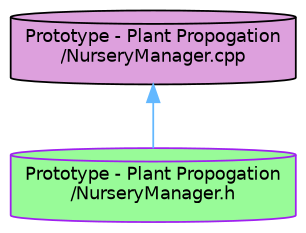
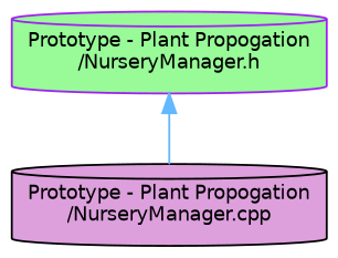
  digraph {
    fontname="DejaVu Sans"
    node [fontname="DejaVu Sans" fontsize=10 shape=cylinder style=filled]
    n1 [color=purple fillcolor=palegreen fontcolor=black height=0.2 label="Prototype - Plant Propogation\l/NurseryManager.h" width=0.4]
    n2 [color=black fillcolor=plum height=0.2 label="Prototype - Plant Propogation\l/NurseryManager.cpp" width=0.4]
-   n2 -> n1 [color=steelblue1 dir=back fontname="DejaVu Sans" fontsize=10 labelfontname=Helvetica labelfontsize=10 style=solid]
+   n1 -> n2 [color=steelblue1 dir=back fontname="DejaVu Sans" fontsize=10 labelfontname=Helvetica labelfontsize=10 style=solid]
  }
